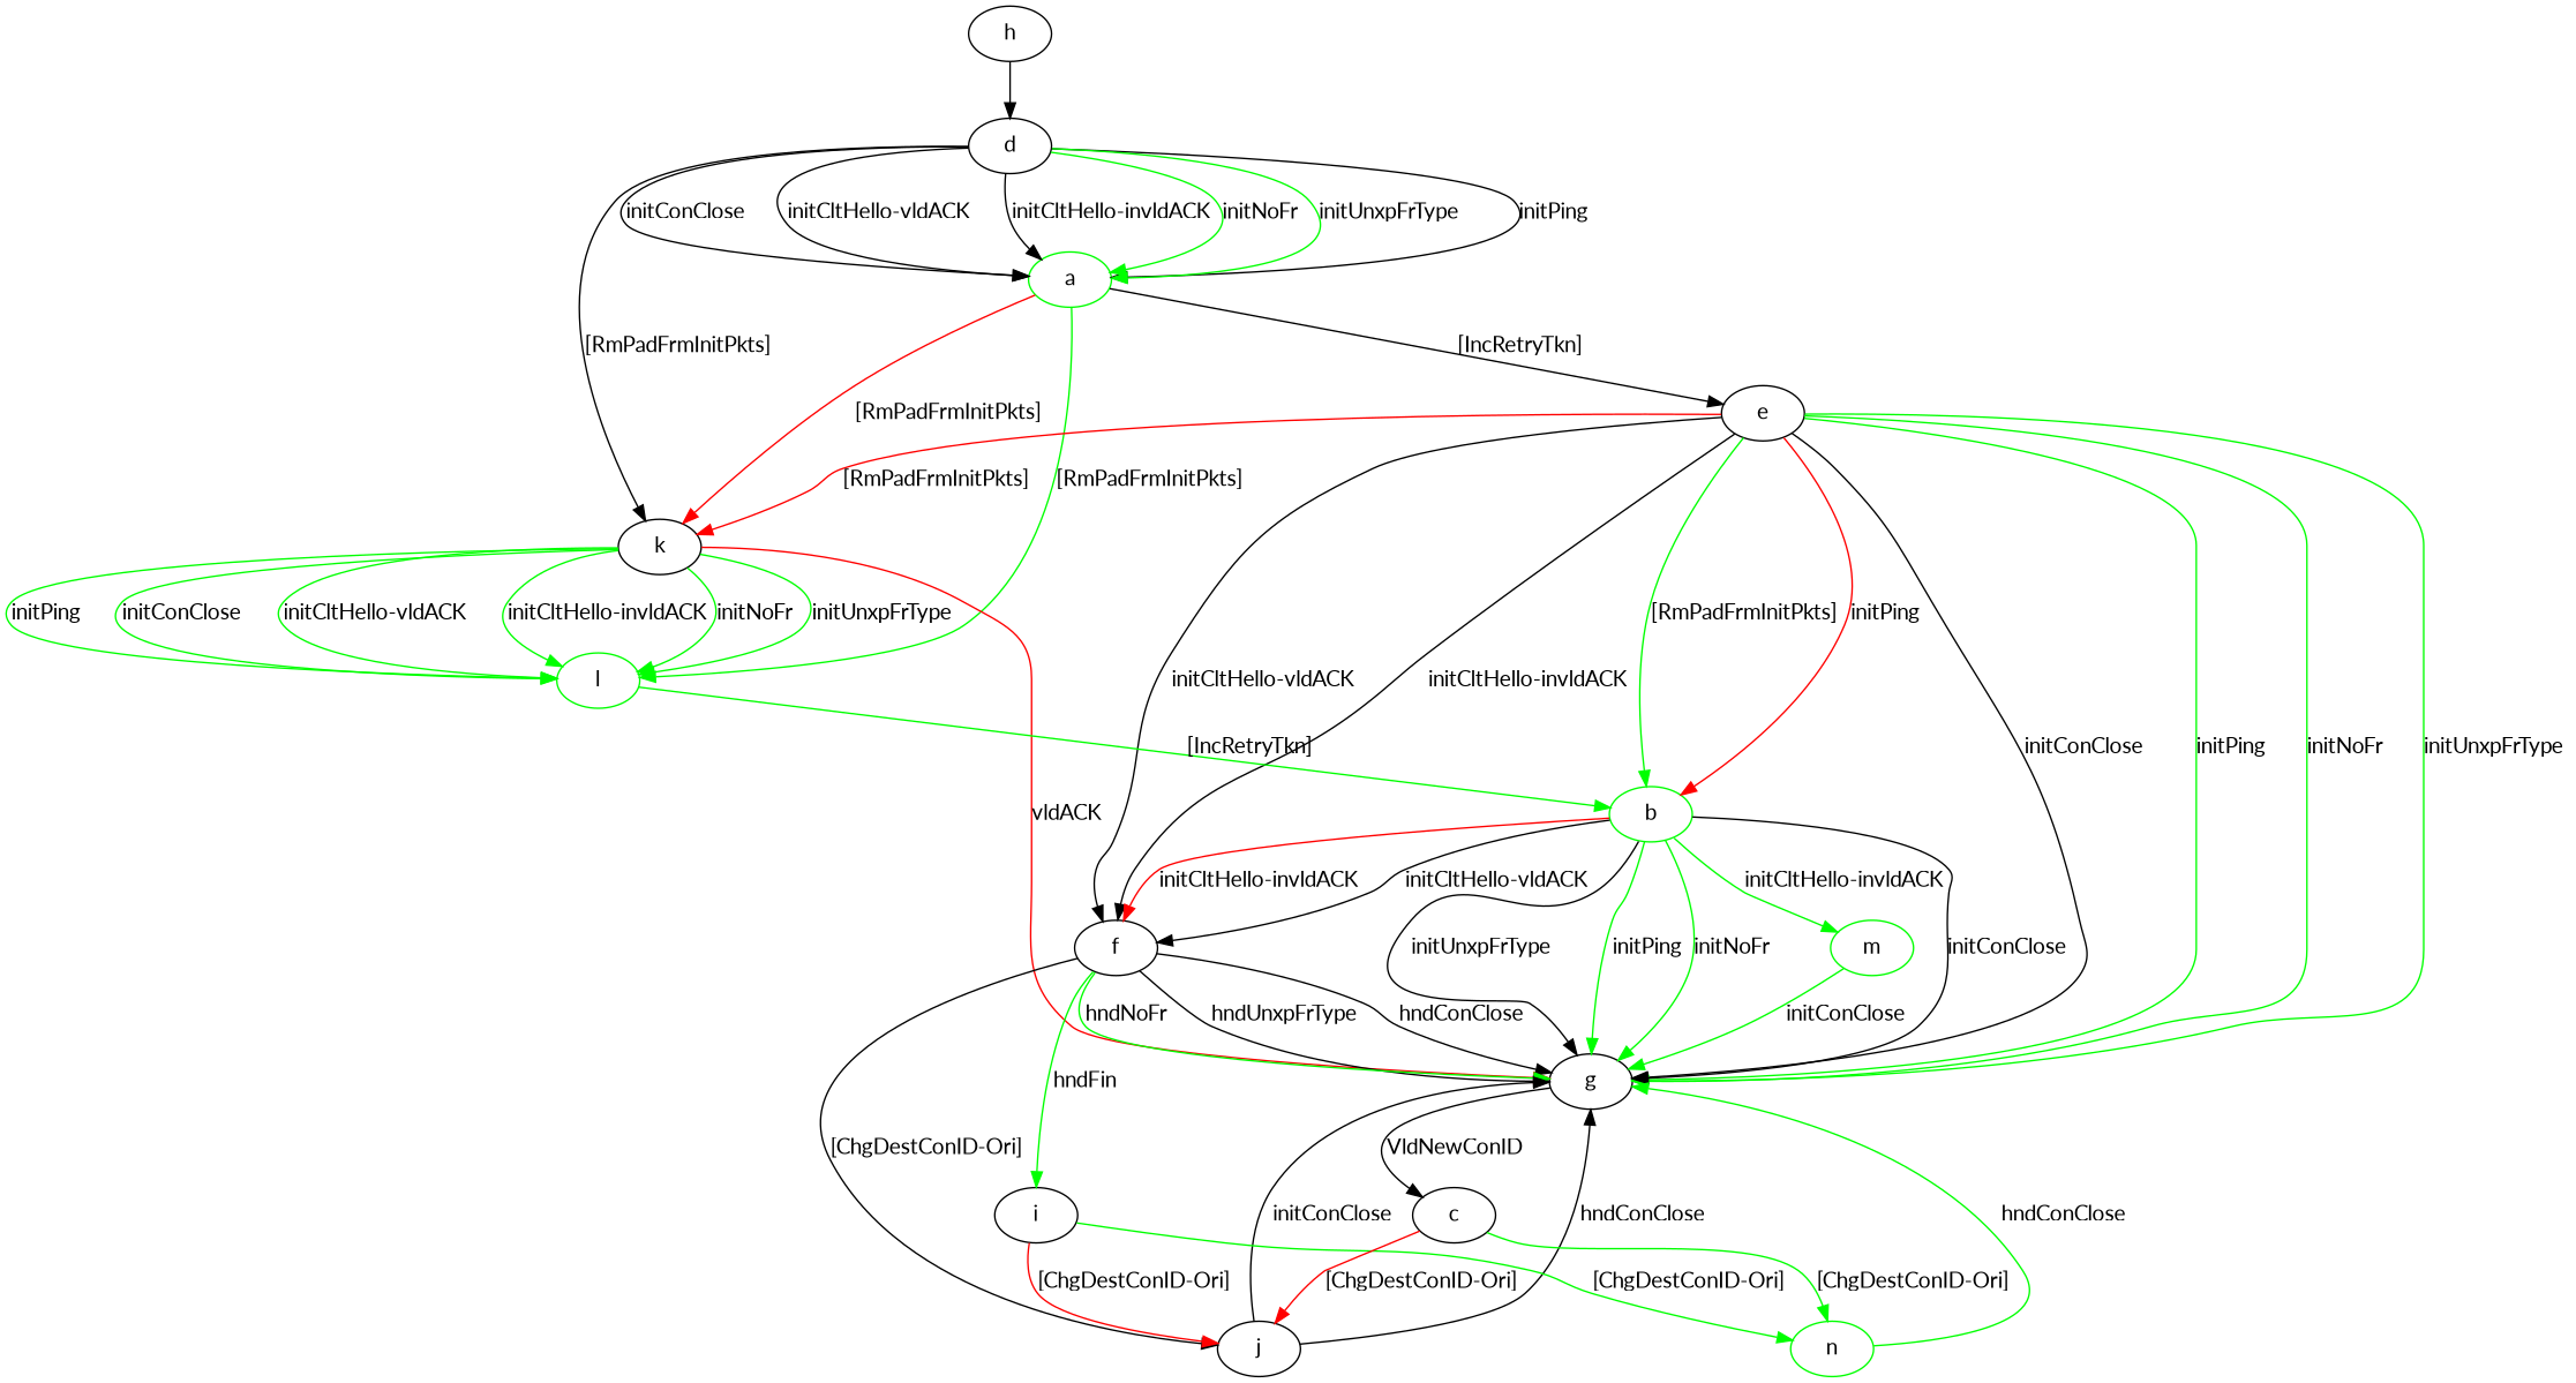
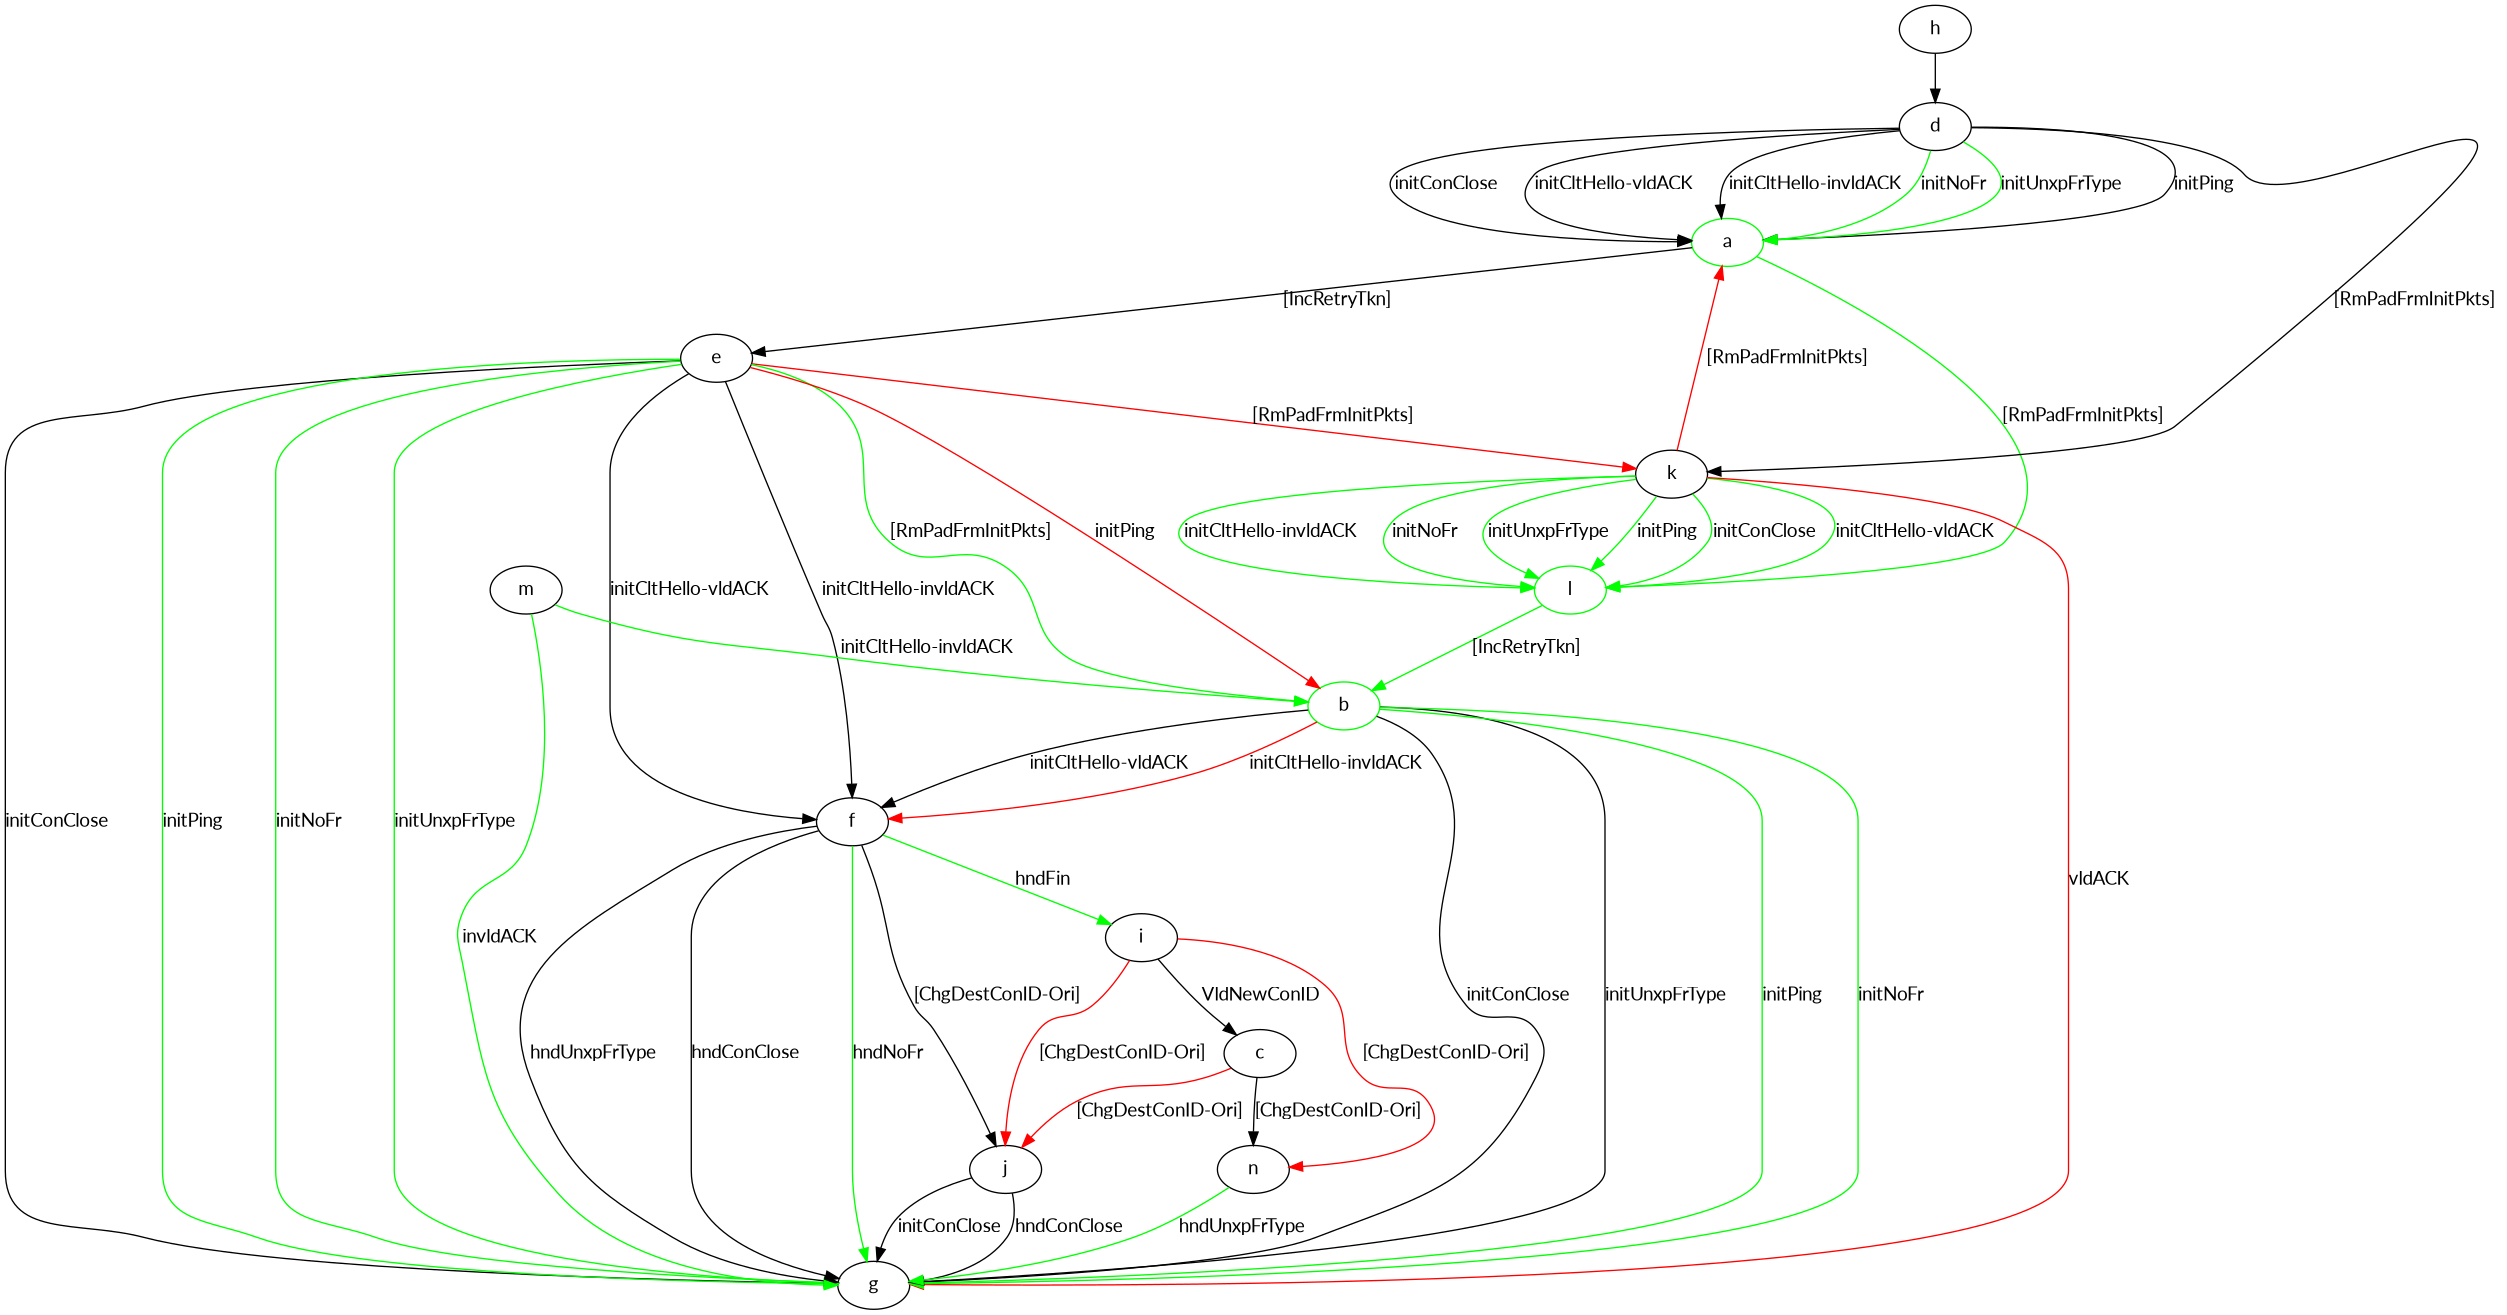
  digraph {
    fontname=Lato
    node [fontname=Lato]
    edge [fontname=Lato color=green]
    a [color=green]
    e
    k
    l [color=green]
    b [color=green]
    f
    g
-   m [color=green]
+   m [color=black]
    j
    i
    c
-   n [color=green]
+   n [color=black]
    d
    h
    a -> e [label="[IncRetryTkn] " color=""]
-   a -> k [color=red label="[RmPadFrmInitPkts] "]
+   k -> a [color=red label="[RmPadFrmInitPkts] "]
    a -> l [label="[RmPadFrmInitPkts] "]
    e -> k [color=red label="[RmPadFrmInitPkts] "]
    e -> b [label="[RmPadFrmInitPkts] "]
    e -> b [color=red label="initPing "]
    e -> f [label="initCltHello-vldACK " color=""]
    e -> f [label="initCltHello-invldACK " color=""]
    e -> g [label="initConClose " color=""]
    e -> g [label="initPing "]
    e -> g [label="initNoFr "]
    e -> g [label="initUnxpFrType "]
    k -> l [label="initPing "]
    k -> l [label="initConClose "]
    k -> l [label="initCltHello-vldACK "]
    k -> l [label="initCltHello-invldACK "]
    k -> l [label="initNoFr "]
    k -> l [label="initUnxpFrType "]
    k -> g [color=red label="vldACK "]
    l -> b [label="[IncRetryTkn] "]
    b -> f [label="initCltHello-vldACK " color=""]
    b -> f [color=red label="initCltHello-invldACK "]
    b -> g [label="initConClose " color=""]
    b -> g [label="initUnxpFrType " color=""]
    b -> g [label="initPing "]
    b -> g [label="initNoFr "]
-   b -> m [label="initCltHello-invldACK "]
+   m -> b [label="initCltHello-invldACK "]
    f -> g [label="hndUnxpFrType " color=""]
    f -> g [label="hndConClose " color=""]
    f -> g [label="hndNoFr "]
    f -> j [label="[ChgDestConID-Ori] " color=""]
    f -> i [label="hndFin "]
-   m -> g [label="initConClose "]
+   m -> g [label="invldACK "]
    j -> g [label="initConClose " color=""]
    j -> g [label="hndConClose " color=""]
    i -> j [color=red label="[ChgDestConID-Ori] "]
-   g -> c [label="VldNewConID " color=""]
-   i -> n [label="[ChgDestConID-Ori] "]
+   i -> c [label="VldNewConID " color=""]
+   i -> n [color=red label="[ChgDestConID-Ori] "]
    c -> j [color=red label="[ChgDestConID-Ori] "]
-   c -> n [label="[ChgDestConID-Ori] "]
-   n -> g [label="hndConClose "]
+   c -> n [color=black label="[ChgDestConID-Ori] "]
+   n -> g [label="hndUnxpFrType "]
    d -> a [label="initPing " color=""]
    d -> a [label="initConClose " color=""]
    d -> a [label="initCltHello-vldACK " color=""]
    d -> a [label="initCltHello-invldACK " color=""]
    d -> a [label="initNoFr "]
    d -> a [label="initUnxpFrType "]
    d -> k [label="[RmPadFrmInitPkts] " color=""]
    h -> d [color=""]
  }
